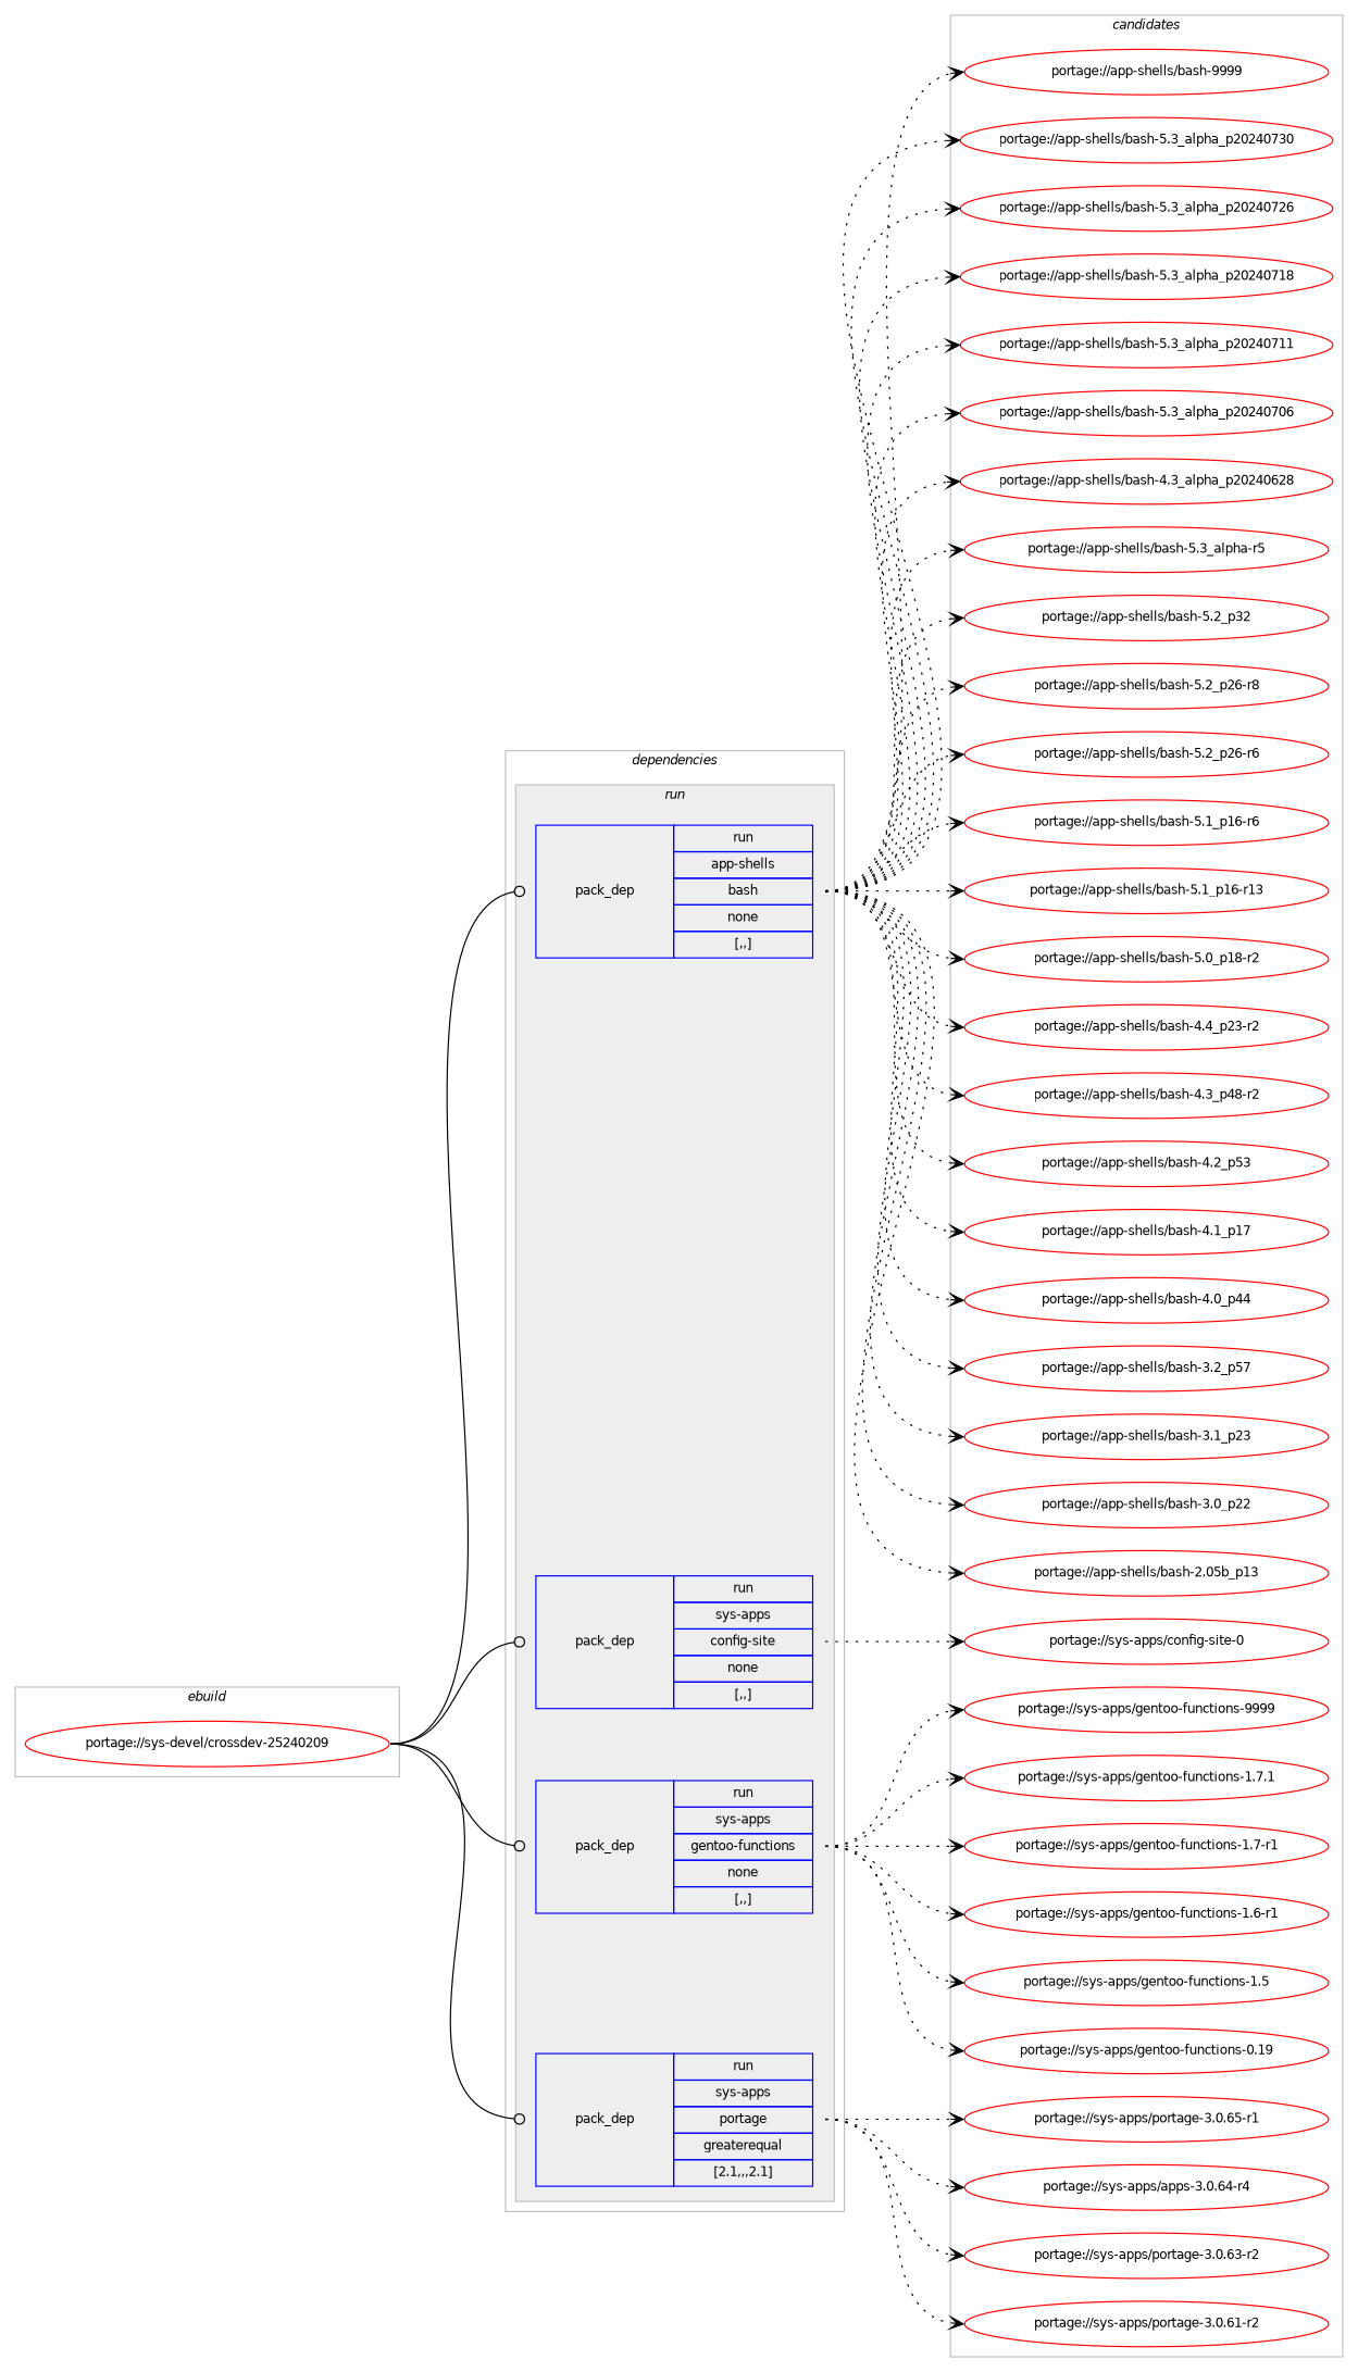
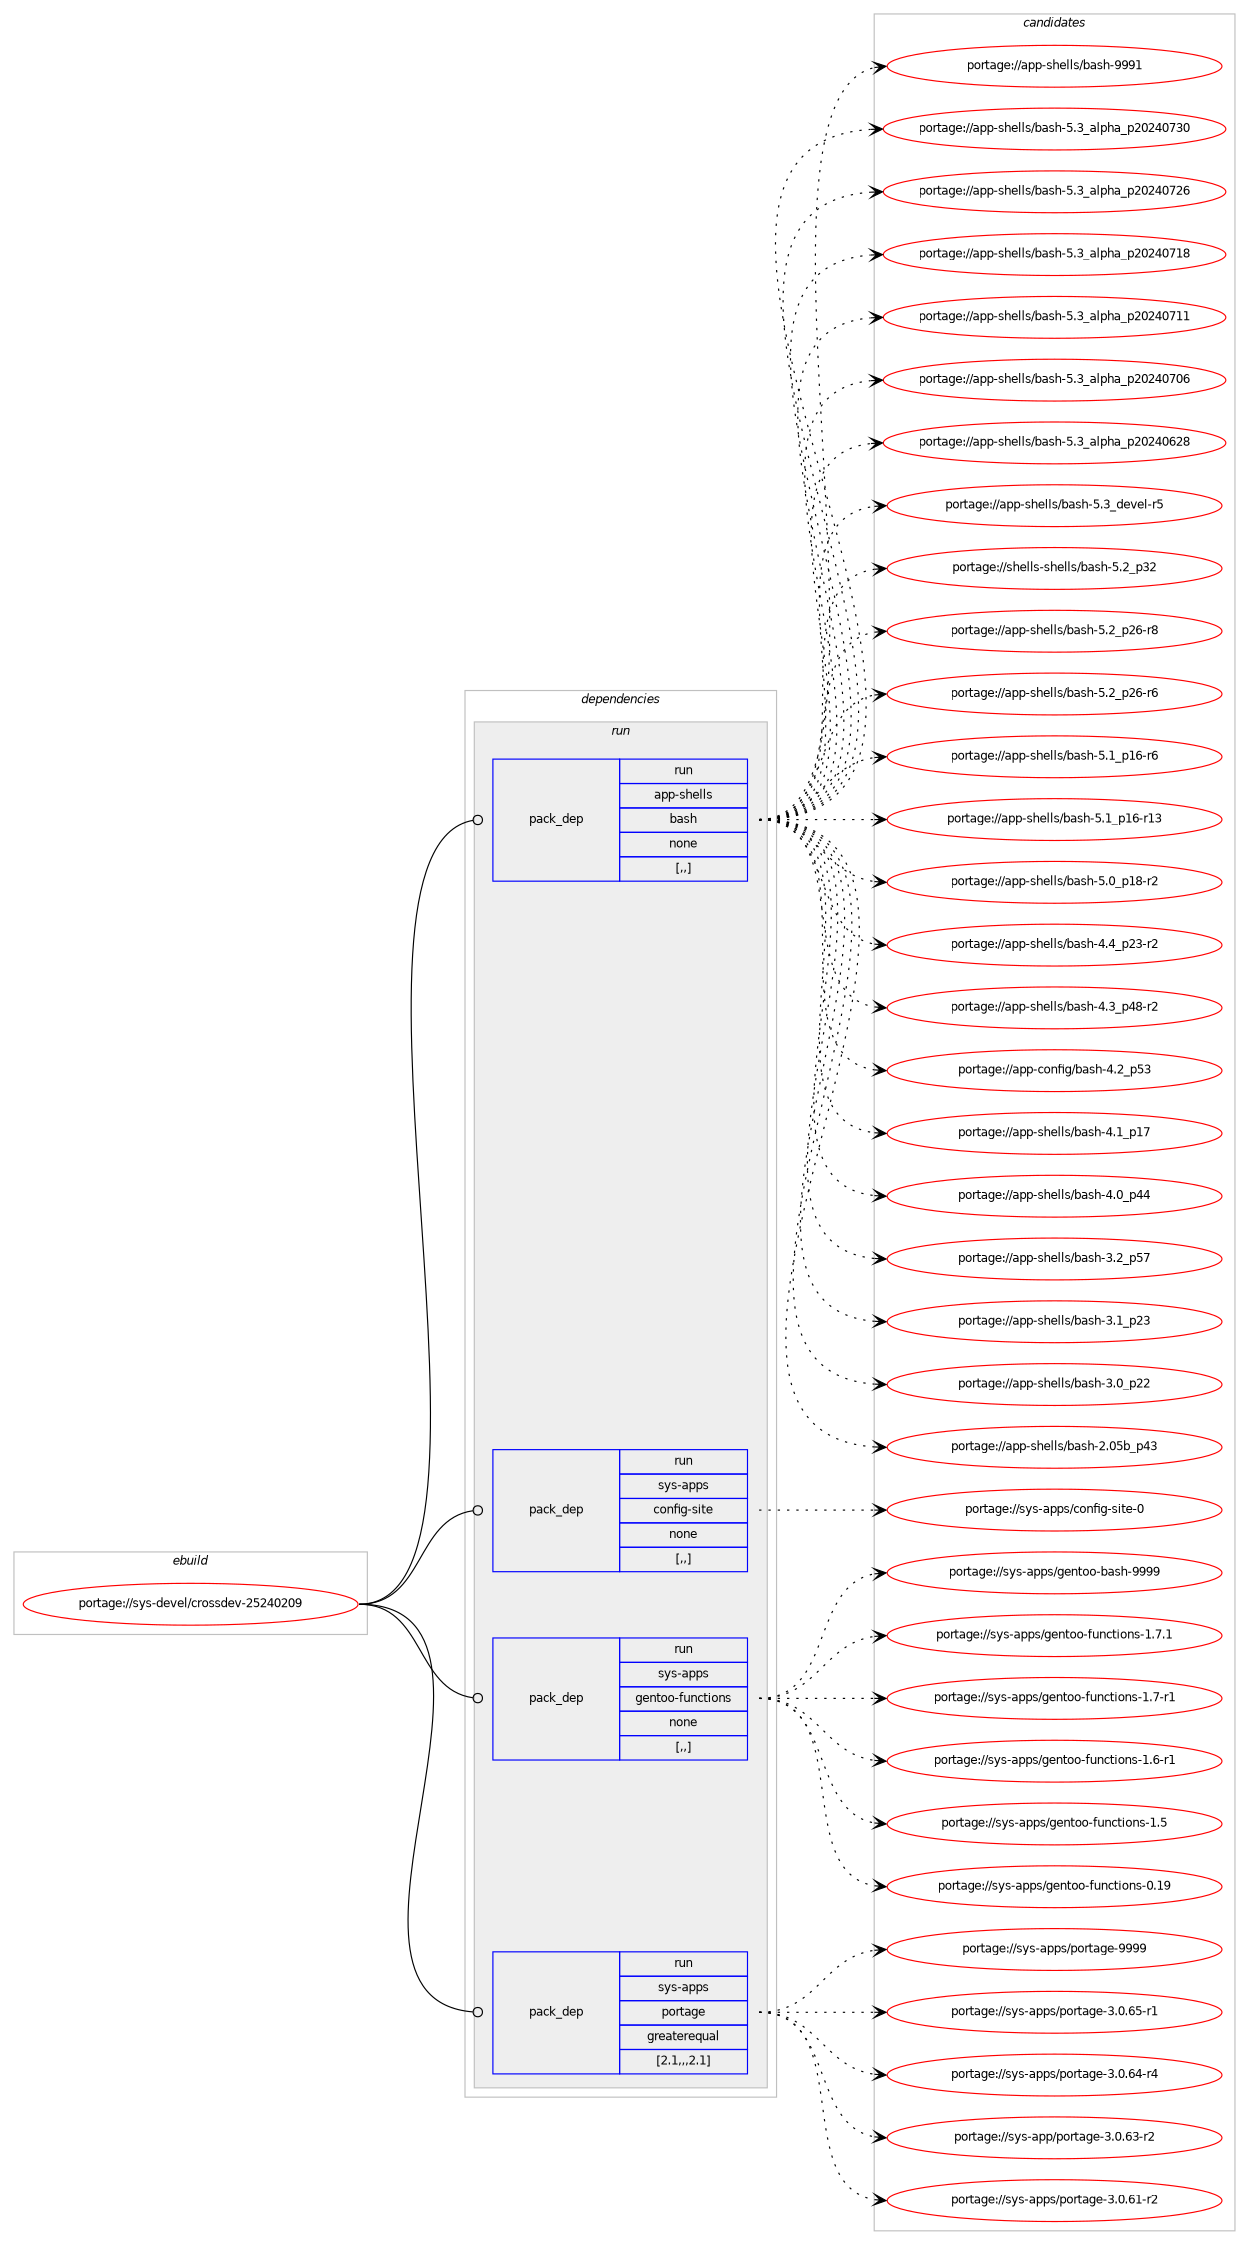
  digraph {
    compound=true
    concentrate=true
    fontname=Helvetica
    fontsize=10
    newrank=true
    rankdir=LR
    ranksep=1.5
    node [color=red fontname=Helvetica fontsize=10]
    edge [arrowhead=vee headport=w style=dotted tailport=e weight=100]
    n1 [label="portage://sys-devel/crossdev-25240209" width=4]
    n2 [color=blue label=<<TABLE BORDER="0" CELLBORDER="1" CELLSPACING="0" CELLPADDING="4" WIDTH="220"><TR><TD ROWSPAN="6" CELLPADDING="30">pack_dep</TD></TR><TR><TD WIDTH="110">run</TD></TR><TR><TD>app-shells</TD></TR><TR><TD>bash</TD></TR><TR><TD>none</TD></TR><TR><TD>[,,]</TD></TR></TABLE>> shape=none]
    n3 [color=blue label=<<TABLE BORDER="0" CELLBORDER="1" CELLSPACING="0" CELLPADDING="4" WIDTH="220"><TR><TD ROWSPAN="6" CELLPADDING="30">pack_dep</TD></TR><TR><TD WIDTH="110">run</TD></TR><TR><TD>sys-apps</TD></TR><TR><TD>config-site</TD></TR><TR><TD>none</TD></TR><TR><TD>[,,]</TD></TR></TABLE>> shape=none]
    n4 [color=blue label=<<TABLE BORDER="0" CELLBORDER="1" CELLSPACING="0" CELLPADDING="4" WIDTH="220"><TR><TD ROWSPAN="6" CELLPADDING="30">pack_dep</TD></TR><TR><TD WIDTH="110">run</TD></TR><TR><TD>sys-apps</TD></TR><TR><TD>gentoo-functions</TD></TR><TR><TD>none</TD></TR><TR><TD>[,,]</TD></TR></TABLE>> shape=none]
    n5 [color=blue label=<<TABLE BORDER="0" CELLBORDER="1" CELLSPACING="0" CELLPADDING="4" WIDTH="220"><TR><TD ROWSPAN="6" CELLPADDING="30">pack_dep</TD></TR><TR><TD WIDTH="110">run</TD></TR><TR><TD>sys-apps</TD></TR><TR><TD>portage</TD></TR><TR><TD>greaterequal</TD></TR><TR><TD>[2.1,,,2.1]</TD></TR></TABLE>> shape=none]
-   n6 [label="portage://app-shells/bash-9999" width=4]
+   n6 [label="portage://app-shells/bash-9991" width=4]
    n7 [label="portage://app-shells/bash-5.3_alpha_p20240730" width=4]
    n8 [label="portage://app-shells/bash-5.3_alpha_p20240726" width=4]
    n9 [label="portage://app-shells/bash-5.3_alpha_p20240718" width=4]
    n10 [label="portage://app-shells/bash-5.3_alpha_p20240711" width=4]
    n11 [label="portage://app-shells/bash-5.3_alpha_p20240706" width=4]
-   n12 [label="portage://app-shells/bash-4.3_alpha_p20240628" width=4]
-   n13 [label="portage://app-shells/bash-5.3_alpha-r5" width=4]
-   n14 [label="portage://app-shells/bash-5.2_p32" width=4]
+   n12 [label="portage://app-shells/bash-5.3_alpha_p20240628" width=4]
+   n13 [label="portage://app-shells/bash-5.3_devel-r5" width=4]
+   n14 [label="portage://shells-shells/bash-5.2_p32" width=4]
    n15 [label="portage://app-shells/bash-5.2_p26-r8" width=4]
    n16 [label="portage://app-shells/bash-5.2_p26-r6" width=4]
    n17 [label="portage://app-shells/bash-5.1_p16-r6" width=4]
    n18 [label="portage://app-shells/bash-5.1_p16-r13" width=4]
    n19 [label="portage://app-shells/bash-5.0_p18-r2" width=4]
    n20 [label="portage://app-shells/bash-4.4_p23-r2" width=4]
    n21 [label="portage://app-shells/bash-4.3_p48-r2" width=4]
-   n22 [label="portage://app-shells/bash-4.2_p53" width=4]
+   n22 [label="portage://app-config/bash-4.2_p53" width=4]
    n23 [label="portage://app-shells/bash-4.1_p17" width=4]
    n24 [label="portage://app-shells/bash-4.0_p44" width=4]
    n25 [label="portage://app-shells/bash-3.2_p57" width=4]
    n26 [label="portage://app-shells/bash-3.1_p23" width=4]
    n27 [label="portage://app-shells/bash-3.0_p22" width=4]
-   n28 [label="portage://app-shells/bash-2.05b_p13" width=4]
+   n28 [label="portage://app-shells/bash-2.05b_p43" width=4]
    n29 [label="portage://sys-apps/config-site-0" width=4]
-   n30 [label="portage://sys-apps/gentoo-functions-9999" width=4]
+   n30 [label="portage://sys-apps/gentoo-bash-9999" width=4]
    n31 [label="portage://sys-apps/gentoo-functions-1.7.1" width=4]
    n32 [label="portage://sys-apps/gentoo-functions-1.7-r1" width=4]
    n33 [label="portage://sys-apps/gentoo-functions-1.6-r1" width=4]
    n34 [label="portage://sys-apps/gentoo-functions-1.5" width=4]
    n35 [label="portage://sys-apps/gentoo-functions-0.19" width=4]
+   n36 [label="portage://sys-apps/portage-9999" width=4]
    n37 [label="portage://sys-apps/portage-3.0.65-r1" width=4]
-   n38 [label="portage://sys-apps/apps-3.0.64-r4" width=4]
-   n39 [label="portage://sys-apps/portage-3.0.63-r2" width=4]
+   n38 [label="portage://sys-apps/portage-3.0.64-r4" width=4]
+   n39 [label="portage://sys-app/portage-3.0.63-r2" width=4]
    n40 [label="portage://sys-apps/portage-3.0.61-r2" width=4]
    subgraph cluster_1 {
      color=gray
      label=<<i>ebuild</i>>
      n1
    }
    subgraph cluster_2 {
      color=gray
      label=<<i>dependencies</i>>
      subgraph cluster_3 {
        color=gray
        fillcolor="#eeeeee"
        label=<<i>compile</i>>
        style=filled
      }
      subgraph cluster_4 {
        color=gray
        fillcolor="#eeeeee"
        label=<<i>compile and run</i>>
        style=filled
      }
      subgraph cluster_5 {
        color=gray
        fillcolor="#eeeeee"
        label=<<i>run</i>>
        style=filled
        subgraph sub_6 {
          color=gray
          fillcolor="#eeeeee"
          label=<<i>run</i>>
          style=filled
          n2
        }
        subgraph sub_7 {
          color=gray
          fillcolor="#eeeeee"
          label=<<i>run</i>>
          style=filled
          n3
        }
        subgraph sub_8 {
          color=gray
          fillcolor="#eeeeee"
          label=<<i>run</i>>
          style=filled
          n4
        }
        subgraph sub_9 {
          color=gray
          fillcolor="#eeeeee"
          label=<<i>run</i>>
          style=filled
          n5
        }
      }
    }
    subgraph cluster_10 {
      color=gray
      label=<<i>candidates</i>>
      rank=same
      subgraph sub_11 {
        color=black
        label=<<i>candidates</i>>
        nodesep=1
        rank=same
        n6
        n7
        n8
        n9
        n10
        n11
        n12
        n13
        n14
        n15
        n16
        n17
        n18
        n19
        n20
        n21
        n22
        n23
        n24
        n25
        n26
        n27
        n28
      }
      subgraph sub_12 {
        color=black
        label=<<i>candidates</i>>
        nodesep=1
        rank=same
        n29
      }
      subgraph sub_13 {
        color=black
        label=<<i>candidates</i>>
        nodesep=1
        rank=same
        n30
        n31
        n32
        n33
        n34
        n35
      }
      subgraph sub_14 {
        color=black
        label=<<i>candidates</i>>
        nodesep=1
        rank=same
+       n36
        n37
        n38
        n39
        n40
      }
    }
    n1 -> n2 [arrowhead=odot style=solid weight=20]
    n1 -> n3 [arrowhead=odot style=solid weight=20]
    n1 -> n4 [arrowhead=odot style=solid weight=20]
    n1 -> n5 [arrowhead=odot style=solid weight=20]
    n2 -> n6
    n2 -> n7
    n2 -> n8
    n2 -> n9
    n2 -> n10
    n2 -> n11
    n2 -> n12
    n2 -> n13
    n2 -> n14
    n2 -> n15
    n2 -> n16
    n2 -> n17
    n2 -> n18
    n2 -> n19
    n2 -> n20
    n2 -> n21
    n2 -> n22
    n2 -> n23
    n2 -> n24
    n2 -> n25
    n2 -> n26
    n2 -> n27
    n2 -> n28
    n3 -> n29
    n4 -> n30
    n4 -> n31
    n4 -> n32
    n4 -> n33
    n4 -> n34
    n4 -> n35
+   n5 -> n36
    n5 -> n37
    n5 -> n38
    n5 -> n39
    n5 -> n40
  }
